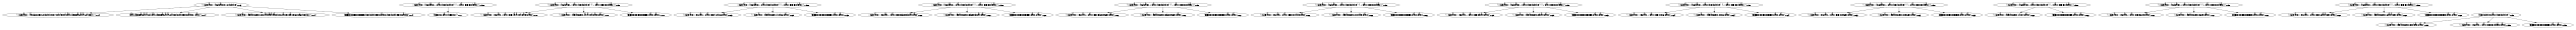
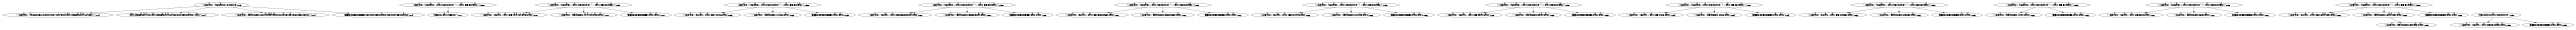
  digraph {
    n1 [label=<(&lt;operator&gt;.logicalNot,!primitive)<SUB>1173</SUB>>]
    n2 [label=<(&lt;operator&gt;.assignment,primitive = ModuleUtil.callWhenHasJavaSql(isPri...)<SUB>1174</SUB>>]
    n3 [label=<(callWhenHasJavaSql,callWhenHasJavaSql(isPrimitiveFuncation, clazz))<SUB>1174</SUB>>]
    n4 [label=<(&lt;operator&gt;.fieldAccess,com.alibaba.fastjson.parser.ParserConfig.isPrim...)<SUB>1174</SUB>>]
    n5 [label=<(FIELD_IDENTIFIER,isPrimitiveFuncation,isPrimitiveFuncation)<SUB>1174</SUB>>]
    n6 [label=<(&lt;operator&gt;.logicalOr,// clazz.isPrimitive() || // clazz == Boolean...)<SUB>1158</SUB>>]
    n7 [label=<(isEnum,clazz.isEnum())<SUB>1171</SUB>>]
    n8 [label=<(&lt;operator&gt;.logicalOr,// clazz.isPrimitive() || // clazz == Boolean...)<SUB>1158</SUB>>]
    n9 [label=<(&lt;operator&gt;.equals,// clazz == java.util.Date.class)<SUB>1170</SUB>>]
    n10 [label=<(&lt;operator&gt;.fieldAccess,java.util.Date.class)<SUB>1170</SUB>>]
    n11 [label=<(FIELD_IDENTIFIER,class,class)<SUB>1170</SUB>>]
    n12 [label=<(&lt;operator&gt;.logicalOr,// clazz.isPrimitive() || // clazz == Boolean...)<SUB>1158</SUB>>]
    n13 [label=<(&lt;operator&gt;.equals,// clazz == String.class)<SUB>1169</SUB>>]
    n14 [label=<(&lt;operator&gt;.fieldAccess,String.class)<SUB>1169</SUB>>]
    n15 [label=<(FIELD_IDENTIFIER,class,class)<SUB>1169</SUB>>]
    n16 [label=<(&lt;operator&gt;.logicalOr,// clazz.isPrimitive() || // clazz == Boolean...)<SUB>1158</SUB>>]
    n17 [label=<(&lt;operator&gt;.equals,// clazz == BigDecimal.class)<SUB>1168</SUB>>]
    n18 [label=<(&lt;operator&gt;.fieldAccess,BigDecimal.class)<SUB>1168</SUB>>]
    n19 [label=<(FIELD_IDENTIFIER,class,class)<SUB>1168</SUB>>]
    n20 [label=<(&lt;operator&gt;.logicalOr,// clazz.isPrimitive() || // clazz == Boolean...)<SUB>1158</SUB>>]
    n21 [label=<(&lt;operator&gt;.equals,// clazz == BigInteger.class)<SUB>1167</SUB>>]
    n22 [label=<(&lt;operator&gt;.fieldAccess,BigInteger.class)<SUB>1167</SUB>>]
    n23 [label=<(FIELD_IDENTIFIER,class,class)<SUB>1167</SUB>>]
    n24 [label=<(&lt;operator&gt;.logicalOr,// clazz.isPrimitive() || // clazz == Boolean...)<SUB>1158</SUB>>]
    n25 [label=<(&lt;operator&gt;.equals,// clazz == Double.class)<SUB>1166</SUB>>]
    n26 [label=<(&lt;operator&gt;.fieldAccess,Double.class)<SUB>1166</SUB>>]
    n27 [label=<(FIELD_IDENTIFIER,class,class)<SUB>1166</SUB>>]
    n28 [label=<(&lt;operator&gt;.logicalOr,// clazz.isPrimitive() || // clazz == Boolean...)<SUB>1158</SUB>>]
    n29 [label=<(&lt;operator&gt;.equals,// clazz == Float.class)<SUB>1165</SUB>>]
    n30 [label=<(&lt;operator&gt;.fieldAccess,Float.class)<SUB>1165</SUB>>]
    n31 [label=<(FIELD_IDENTIFIER,class,class)<SUB>1165</SUB>>]
    n32 [label=<(&lt;operator&gt;.logicalOr,// clazz.isPrimitive() || // clazz == Boolean...)<SUB>1158</SUB>>]
    n33 [label=<(&lt;operator&gt;.equals,// clazz == Long.class)<SUB>1164</SUB>>]
    n34 [label=<(&lt;operator&gt;.fieldAccess,Long.class)<SUB>1164</SUB>>]
    n35 [label=<(FIELD_IDENTIFIER,class,class)<SUB>1164</SUB>>]
    n36 [label=<(&lt;operator&gt;.logicalOr,// clazz.isPrimitive() || // clazz == Boolean...)<SUB>1158</SUB>>]
    n37 [label=<(&lt;operator&gt;.equals,// clazz == Integer.class)<SUB>1163</SUB>>]
    n38 [label=<(&lt;operator&gt;.fieldAccess,Integer.class)<SUB>1163</SUB>>]
    n39 [label=<(FIELD_IDENTIFIER,class,class)<SUB>1163</SUB>>]
    n40 [label=<(&lt;operator&gt;.logicalOr,// clazz.isPrimitive() || // clazz == Boolean...)<SUB>1158</SUB>>]
    n41 [label=<(&lt;operator&gt;.fieldAccess,Short.class)<SUB>1162</SUB>>]
    n42 [label=<(FIELD_IDENTIFIER,class,class)<SUB>1162</SUB>>]
    n43 [label=<(&lt;operator&gt;.logicalOr,// clazz.isPrimitive() || // clazz == Boolean...)<SUB>1158</SUB>>]
    n44 [label=<(&lt;operator&gt;.equals,// clazz == Byte.class)<SUB>1161</SUB>>]
    n45 [label=<(&lt;operator&gt;.fieldAccess,Byte.class)<SUB>1161</SUB>>]
    n46 [label=<(FIELD_IDENTIFIER,class,class)<SUB>1161</SUB>>]
    n47 [label=<(&lt;operator&gt;.logicalOr,// clazz.isPrimitive() || // clazz == Boolean...)<SUB>1158</SUB>>]
    n48 [label=<(&lt;operator&gt;.equals,// clazz == Character.class)<SUB>1160</SUB>>]
    n49 [label=<(&lt;operator&gt;.fieldAccess,Character.class)<SUB>1160</SUB>>]
    n50 [label=<(FIELD_IDENTIFIER,class,class)<SUB>1160</SUB>>]
    n51 [label=<(isPrimitive,clazz.isPrimitive())<SUB>1158</SUB>>]
    n52 [label=<(&lt;operator&gt;.equals,// clazz == Boolean.class)<SUB>1159</SUB>>]
    n53 [label=<(&lt;operator&gt;.fieldAccess,Boolean.class)<SUB>1159</SUB>>]
    n54 [label=<(FIELD_IDENTIFIER,class,class)<SUB>1159</SUB>>]
    n1 -> n2
    n1 -> n3
    n1 -> n4
    n1 -> n5
    n6 -> n7
    n8 -> n9
    n8 -> n10
    n8 -> n11
    n12 -> n13
    n12 -> n14
    n12 -> n15
    n16 -> n17
    n16 -> n18
    n16 -> n19
    n20 -> n21
    n20 -> n22
    n20 -> n23
    n24 -> n25
    n24 -> n26
    n24 -> n27
    n28 -> n29
    n28 -> n30
    n28 -> n31
    n32 -> n33
    n32 -> n34
    n32 -> n35
    n36 -> n37
    n36 -> n38
    n36 -> n39
    n40 -> n41
    n40 -> n42
    n43 -> n44
    n43 -> n45
    n43 -> n46
    n47 -> n48
    n47 -> n49
    n47 -> n50
    n51 -> n52
-   n51 -> n53
+   n49 -> n53
    n51 -> n54
  }
